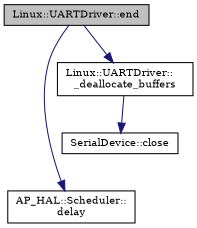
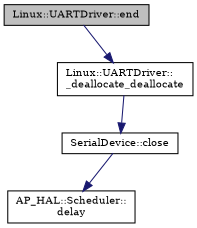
  digraph {
    fontname="DejaVu Serif"
    rankdir=TB
    node [color=black fillcolor=white fontname="DejaVu Serif" fontsize=10 shape=record style=filled]
    edge [color=midnightblue fontname="DejaVu Serif" fontsize=10 labelfontname=Helvetica labelfontsize=10 style=solid]
    n1 [fillcolor=grey75 fontcolor=black height=0.2 label="Linux::UARTDriver::end" width=0.4]
    n2 [height=0.2 label="AP_HAL::Scheduler::\ldelay" width=0.4]
-   n3 [height=0.2 label="Linux::UARTDriver::\l_deallocate_buffers" width=0.4]
+   n3 [height=0.2 label="Linux::UARTDriver::\l_deallocate_deallocate" width=0.4]
    n4 [height=0.2 label="SerialDevice::close" width=0.4]
-   n1 -> n2
+   n4 -> n2
    n1 -> n3
    n3 -> n4
  }
